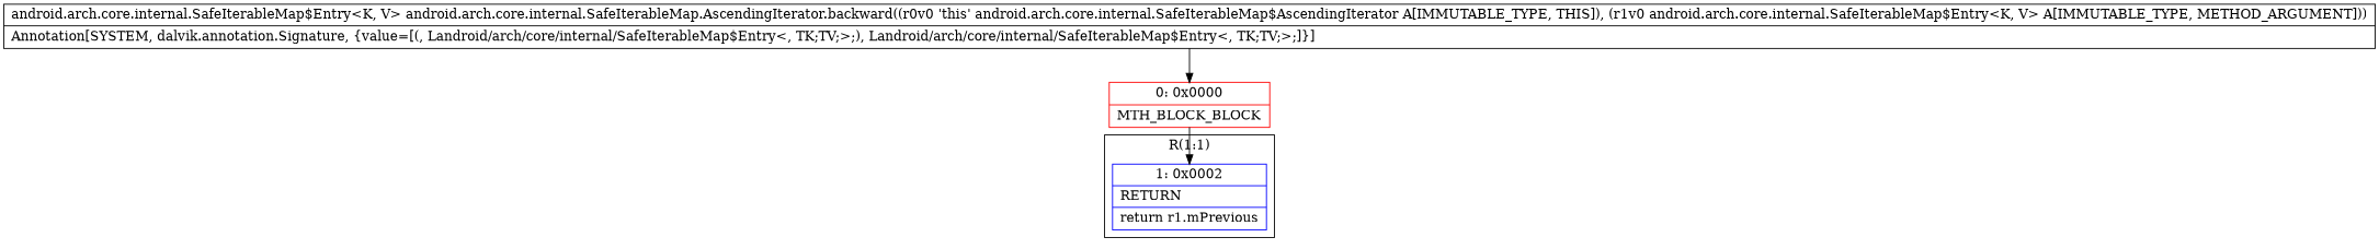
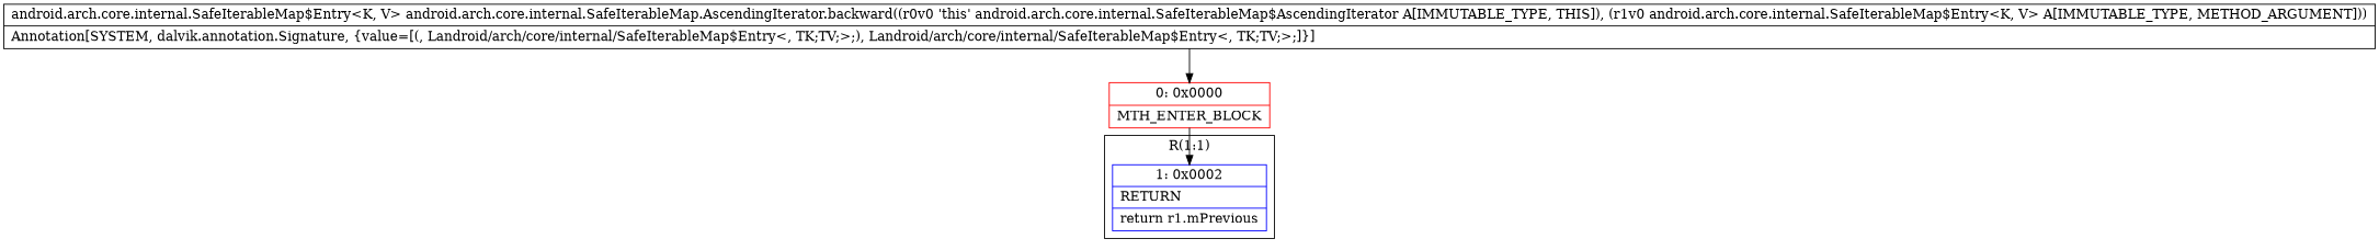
  digraph {
    node [shape=record]
    n1 [color=blue label="{1\:\ 0x0002|RETURN\l|return r1.mPrevious\l}"]
-   n2 [color=red label="{0\:\ 0x0000|MTH_BLOCK_BLOCK\l}"]
+   n2 [color=red label="{0\:\ 0x0000|MTH_ENTER_BLOCK\l}"]
    n3 [label="{android.arch.core.internal.SafeIterableMap$Entry\<K, V\> android.arch.core.internal.SafeIterableMap.AscendingIterator.backward((r0v0 'this' android.arch.core.internal.SafeIterableMap$AscendingIterator A[IMMUTABLE_TYPE, THIS]), (r1v0 android.arch.core.internal.SafeIterableMap$Entry\<K, V\> A[IMMUTABLE_TYPE, METHOD_ARGUMENT]))  | Annotation[SYSTEM, dalvik.annotation.Signature, \{value=[(, Landroid\/arch\/core\/internal\/SafeIterableMap$Entry\<, TK;TV;\>;), Landroid\/arch\/core\/internal\/SafeIterableMap$Entry\<, TK;TV;\>;]\}]\l}"]
    subgraph cluster_1 {
      label="R(1:1)"
      n1
    }
    n2 -> n1
    n3 -> n2
  }
